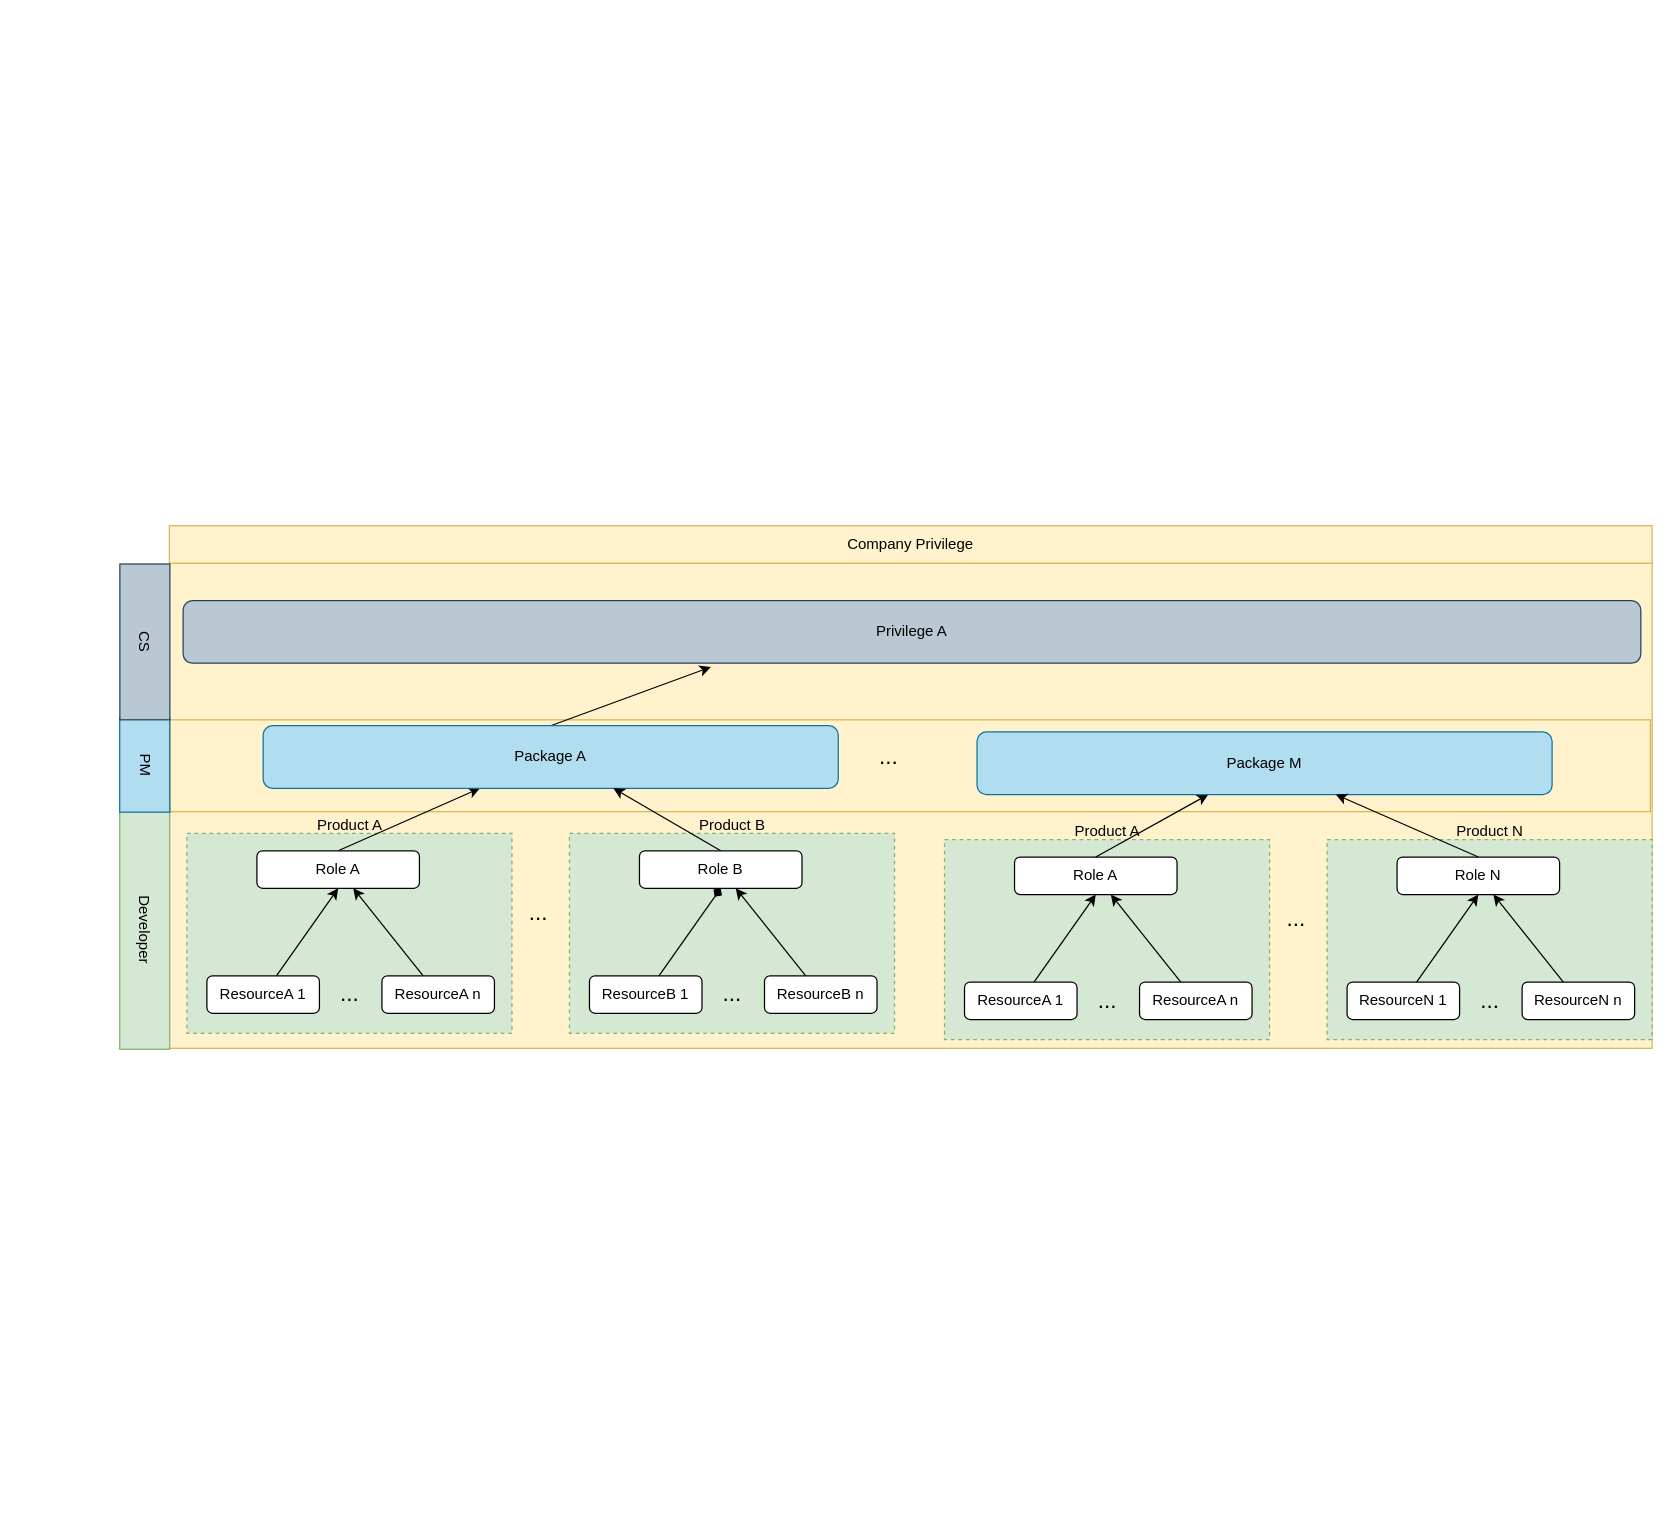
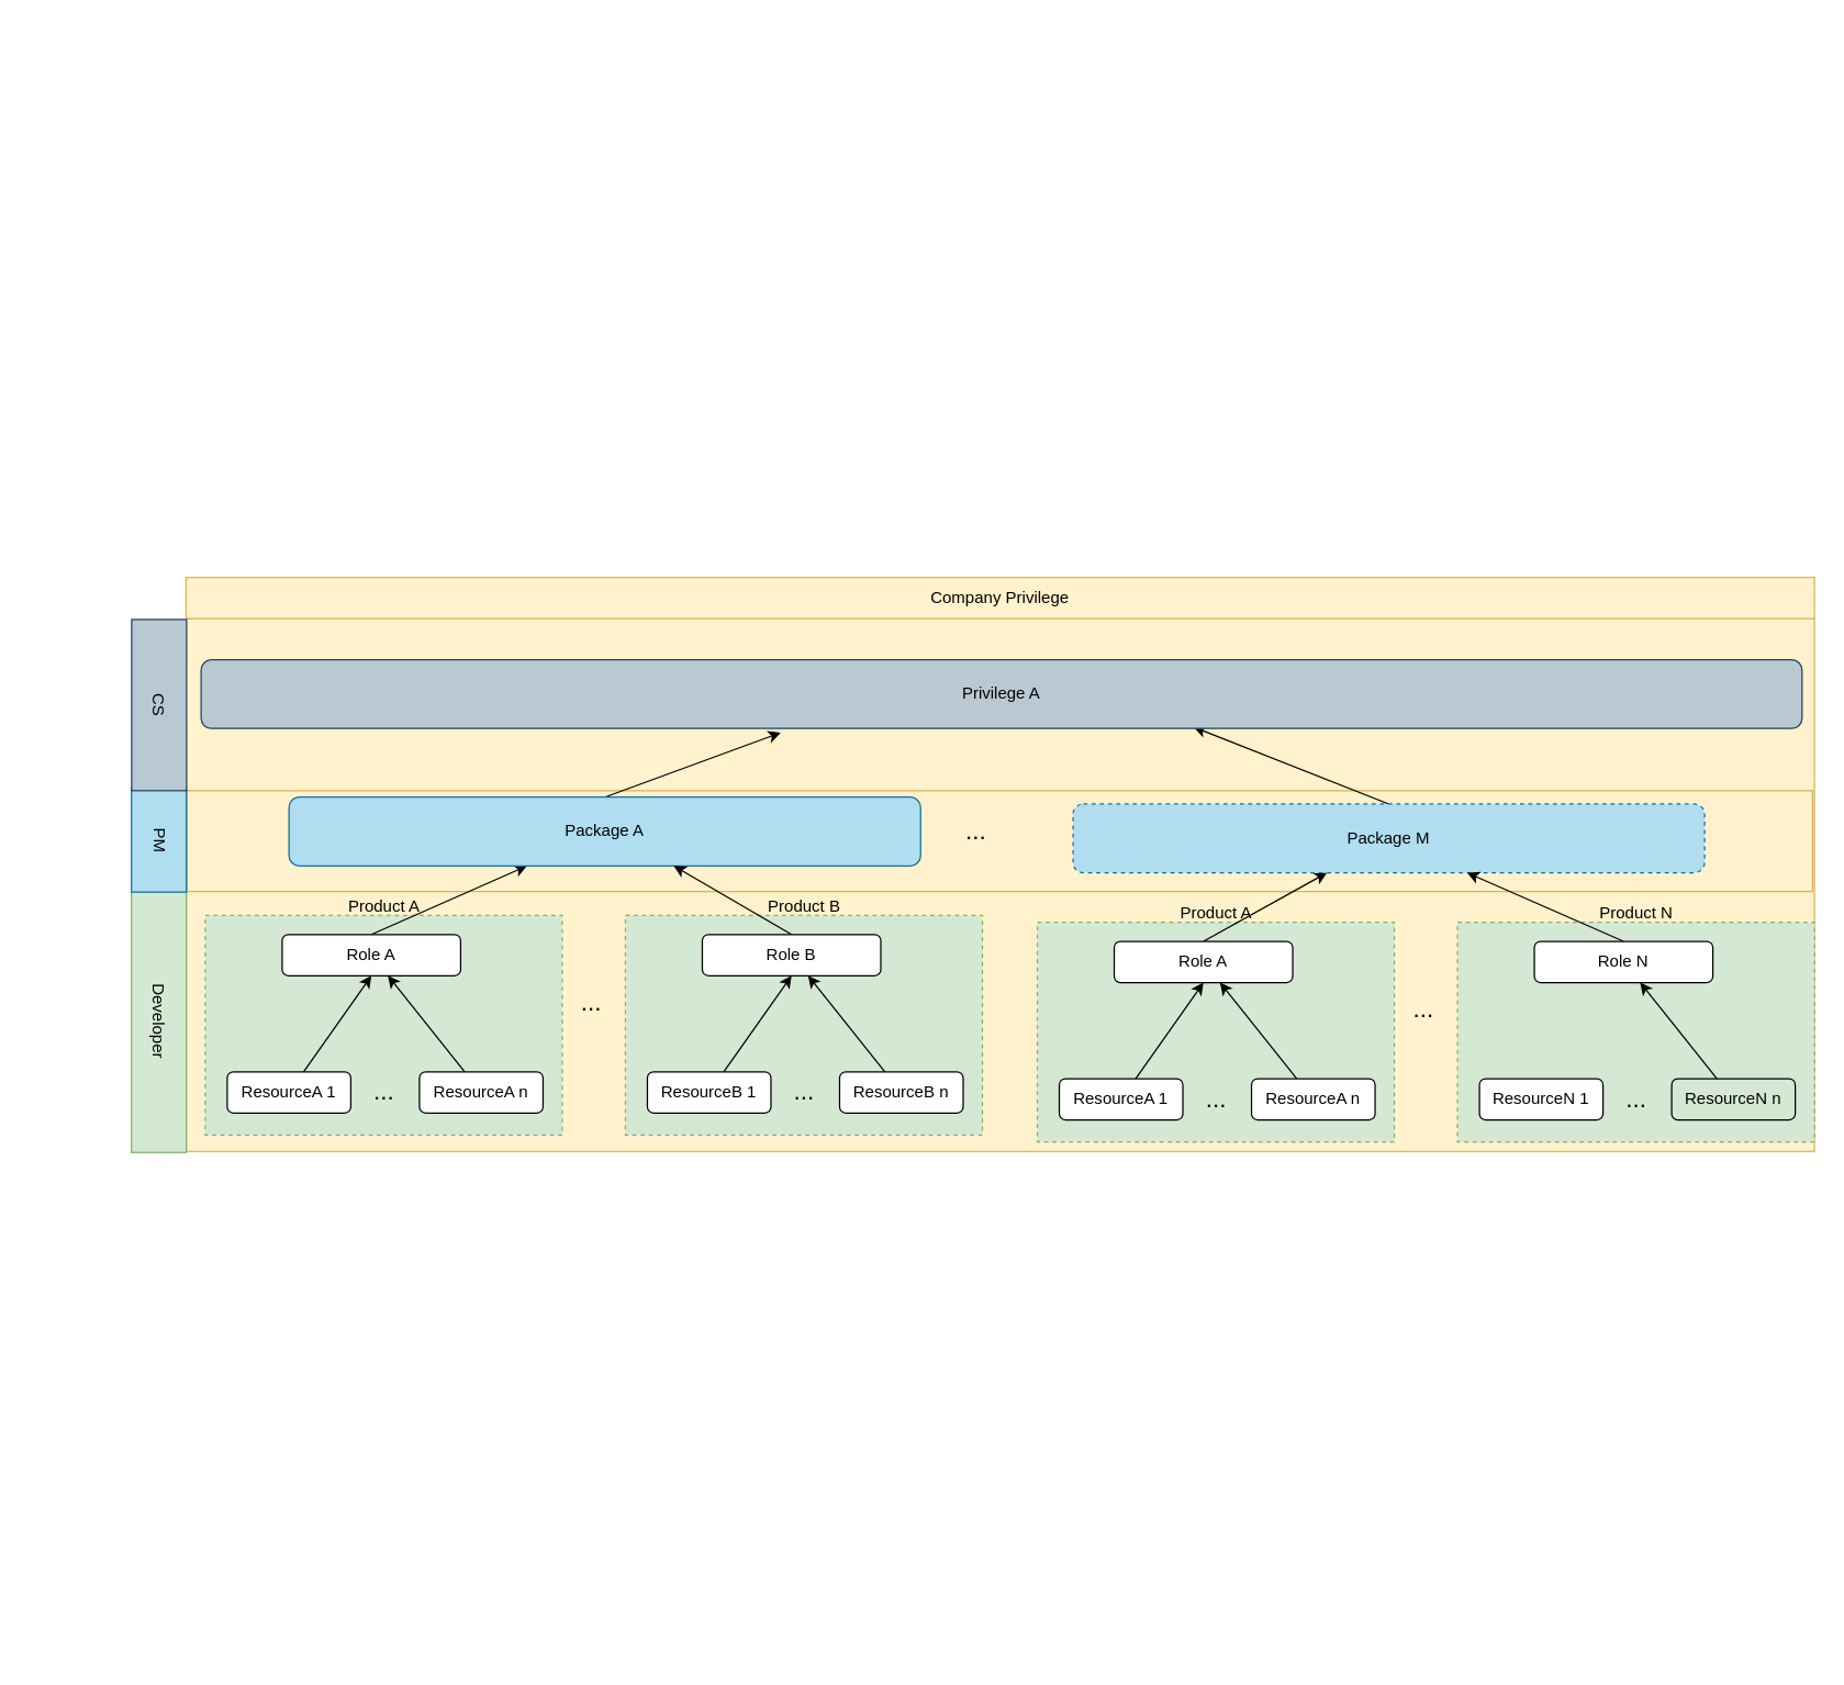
  <mxCell id="0" />
  <mxCell id="1" parent="0" />
  <mxCell id="2" value="" style="rounded=0;whiteSpace=wrap;html=1;fillColor=#fff2cc;strokeColor=#d6b656;" parent="1" vertex="1"><mxGeometry x="135" y="450" width="1186" height="388" as="geometry" /></mxCell>
  <mxCell id="3" value="" style="rounded=0;whiteSpace=wrap;html=1;rotation=90;fillColor=#fff2cc;strokeColor=#d6b656;" parent="1" vertex="1"><mxGeometry x="690.91" y="20" width="73.44" height="1184.03" as="geometry" /></mxCell>
  <mxCell id="4" value="" style="rounded=0;whiteSpace=wrap;html=1;dashed=1;fillColor=#d5e8d4;strokeColor=#82b366;" parent="1" vertex="1"><mxGeometry x="149" y="666" width="260" height="160" as="geometry" /></mxCell>
  <mxCell id="5" style="rounded=0;orthogonalLoop=1;jettySize=auto;html=1;entryX=0.5;entryY=1;entryDx=0;entryDy=0;" parent="1" source="6" target="8" edge="1"><mxGeometry relative="1" as="geometry" /></mxCell>
  <mxCell id="6" value="ResourceA 1" style="rounded=1;whiteSpace=wrap;html=1;" parent="1" vertex="1"><mxGeometry x="165" y="780" width="90" height="30" as="geometry" /></mxCell>
  <mxCell id="7" style="edgeStyle=none;rounded=0;orthogonalLoop=1;jettySize=auto;html=1;exitX=0.5;exitY=0;exitDx=0;exitDy=0;" parent="1" source="8" target="10" edge="1"><mxGeometry relative="1" as="geometry" /></mxCell>
  <mxCell id="8" value="Role A" style="rounded=1;whiteSpace=wrap;html=1;" parent="1" vertex="1"><mxGeometry x="205" y="680" width="130" height="30" as="geometry" /></mxCell>
  <mxCell id="9" style="edgeStyle=none;rounded=0;orthogonalLoop=1;jettySize=auto;html=1;exitX=0.5;exitY=0;exitDx=0;exitDy=0;entryX=0.362;entryY=1.06;entryDx=0;entryDy=0;entryPerimeter=0;" parent="1" source="10" target="47" edge="1"><mxGeometry relative="1" as="geometry" /></mxCell>
  <mxCell id="10" value="Package A" style="rounded=1;whiteSpace=wrap;html=1;fillColor=#b1ddf0;strokeColor=#10739e;" parent="1" vertex="1"><mxGeometry x="210" y="580" width="460" height="50" as="geometry" /></mxCell>
  <mxCell id="11" style="edgeStyle=none;rounded=0;orthogonalLoop=1;jettySize=auto;html=1;" parent="1" source="12" target="8" edge="1"><mxGeometry relative="1" as="geometry" /></mxCell>
  <mxCell id="12" value="ResourceA n" style="rounded=1;whiteSpace=wrap;html=1;" parent="1" vertex="1"><mxGeometry x="305" y="780" width="90" height="30" as="geometry" /></mxCell>
  <mxCell id="13" value="Product A" style="text;html=1;align=center;verticalAlign=middle;resizable=0;points=[];autosize=1;strokeColor=none;" parent="1" vertex="1"><mxGeometry x="244" y="650" width="70" height="20" as="geometry" /></mxCell>
  <mxCell id="14" value="&lt;font style=&quot;font-size: 18px&quot;&gt;...&lt;/font&gt;" style="text;html=1;align=center;verticalAlign=middle;resizable=0;points=[];autosize=1;strokeColor=none;" parent="1" vertex="1"><mxGeometry x="415" y="720" width="30" height="20" as="geometry" /></mxCell>
  <mxCell id="15" value="&lt;font style=&quot;font-size: 18px&quot;&gt;...&lt;/font&gt;" style="text;html=1;align=center;verticalAlign=middle;resizable=0;points=[];autosize=1;strokeColor=none;" parent="1" vertex="1"><mxGeometry x="264" y="785" width="30" height="20" as="geometry" /></mxCell>
  <mxCell id="16" value="" style="rounded=0;whiteSpace=wrap;html=1;dashed=1;fillColor=#d5e8d4;strokeColor=#82b366;" parent="1" vertex="1"><mxGeometry x="455" y="666" width="260" height="160" as="geometry" /></mxCell>
- <mxCell id="17" style="rounded=0;orthogonalLoop=1;jettySize=auto;html=1;entryX=0.5;entryY=1;entryDx=0;entryDy=0;endArrow=diamond;" parent="1" source="18" target="20" edge="1"><mxGeometry relative="1" as="geometry" /></mxCell>
+ <mxCell id="17" style="rounded=0;orthogonalLoop=1;jettySize=auto;html=1;entryX=0.5;entryY=1;entryDx=0;entryDy=0;" parent="1" source="18" target="20" edge="1"><mxGeometry relative="1" as="geometry" /></mxCell>
  <mxCell id="18" value="ResourceB 1" style="rounded=1;whiteSpace=wrap;html=1;" parent="1" vertex="1"><mxGeometry x="471" y="780" width="90" height="30" as="geometry" /></mxCell>
  <mxCell id="19" style="edgeStyle=none;rounded=0;orthogonalLoop=1;jettySize=auto;html=1;exitX=0.5;exitY=0;exitDx=0;exitDy=0;entryX=0.609;entryY=1;entryDx=0;entryDy=0;entryPerimeter=0;" parent="1" source="20" target="10" edge="1"><mxGeometry relative="1" as="geometry" /></mxCell>
  <mxCell id="20" value="Role B" style="rounded=1;whiteSpace=wrap;html=1;" parent="1" vertex="1"><mxGeometry x="511" y="680" width="130" height="30" as="geometry" /></mxCell>
  <mxCell id="21" style="edgeStyle=none;rounded=0;orthogonalLoop=1;jettySize=auto;html=1;" parent="1" source="22" target="20" edge="1"><mxGeometry relative="1" as="geometry" /></mxCell>
  <mxCell id="22" value="ResourceB n" style="rounded=1;whiteSpace=wrap;html=1;" parent="1" vertex="1"><mxGeometry x="611" y="780" width="90" height="30" as="geometry" /></mxCell>
  <mxCell id="23" value="Product B" style="text;html=1;align=center;verticalAlign=middle;resizable=0;points=[];autosize=1;strokeColor=none;" parent="1" vertex="1"><mxGeometry x="550" y="650" width="70" height="20" as="geometry" /></mxCell>
  <mxCell id="24" value="&lt;font style=&quot;font-size: 18px&quot;&gt;...&lt;/font&gt;" style="text;html=1;align=center;verticalAlign=middle;resizable=0;points=[];autosize=1;strokeColor=none;" parent="1" vertex="1"><mxGeometry x="695" y="595" width="30" height="20" as="geometry" /></mxCell>
  <mxCell id="25" value="&lt;font style=&quot;font-size: 18px&quot;&gt;...&lt;/font&gt;" style="text;html=1;align=center;verticalAlign=middle;resizable=0;points=[];autosize=1;strokeColor=none;" parent="1" vertex="1"><mxGeometry x="570" y="785" width="30" height="20" as="geometry" /></mxCell>
  <mxCell id="26" value="" style="rounded=0;whiteSpace=wrap;html=1;dashed=1;fillColor=#d5e8d4;strokeColor=#82b366;" parent="1" vertex="1"><mxGeometry x="755" y="671" width="260" height="160" as="geometry" /></mxCell>
  <mxCell id="27" style="rounded=0;orthogonalLoop=1;jettySize=auto;html=1;entryX=0.5;entryY=1;entryDx=0;entryDy=0;" parent="1" source="28" target="30" edge="1"><mxGeometry relative="1" as="geometry" /></mxCell>
  <mxCell id="28" value="ResourceA 1" style="rounded=1;whiteSpace=wrap;html=1;" parent="1" vertex="1"><mxGeometry x="771" y="785" width="90" height="30" as="geometry" /></mxCell>
  <mxCell id="29" style="edgeStyle=none;rounded=0;orthogonalLoop=1;jettySize=auto;html=1;exitX=0.5;exitY=0;exitDx=0;exitDy=0;" parent="1" source="30" target="32" edge="1"><mxGeometry relative="1" as="geometry" /></mxCell>
  <mxCell id="30" value="Role A" style="rounded=1;whiteSpace=wrap;html=1;" parent="1" vertex="1"><mxGeometry x="811" y="685" width="130" height="30" as="geometry" /></mxCell>
- <mxCell id="32" value="Package M" style="rounded=1;whiteSpace=wrap;html=1;fillColor=#b1ddf0;strokeColor=#10739e;" parent="1" vertex="1"><mxGeometry x="781" y="585" width="460" height="50" as="geometry" /></mxCell>
+ <mxCell id="31" style="edgeStyle=none;rounded=0;orthogonalLoop=1;jettySize=auto;html=1;exitX=0.5;exitY=0;exitDx=0;exitDy=0;entryX=0.62;entryY=0.98;entryDx=0;entryDy=0;entryPerimeter=0;" parent="1" source="32" target="47" edge="1"><mxGeometry relative="1" as="geometry" /></mxCell>
+ <mxCell id="32" value="Package M" style="rounded=1;whiteSpace=wrap;html=1;fillColor=#b1ddf0;strokeColor=#10739e;dashed=1;" parent="1" vertex="1"><mxGeometry x="781" y="585" width="460" height="50" as="geometry" /></mxCell>
  <mxCell id="33" style="edgeStyle=none;rounded=0;orthogonalLoop=1;jettySize=auto;html=1;" parent="1" source="34" target="30" edge="1"><mxGeometry relative="1" as="geometry" /></mxCell>
  <mxCell id="34" value="ResourceA n" style="rounded=1;whiteSpace=wrap;html=1;" parent="1" vertex="1"><mxGeometry x="911" y="785" width="90" height="30" as="geometry" /></mxCell>
  <mxCell id="35" value="Product A" style="text;html=1;align=center;verticalAlign=middle;resizable=0;points=[];autosize=1;strokeColor=none;" parent="1" vertex="1"><mxGeometry x="850" y="655" width="70" height="20" as="geometry" /></mxCell>
  <mxCell id="36" value="&lt;font style=&quot;font-size: 18px&quot;&gt;...&lt;/font&gt;" style="text;html=1;align=center;verticalAlign=middle;resizable=0;points=[];autosize=1;strokeColor=none;" parent="1" vertex="1"><mxGeometry x="1021" y="725" width="30" height="20" as="geometry" /></mxCell>
  <mxCell id="37" value="&lt;font style=&quot;font-size: 18px&quot;&gt;...&lt;/font&gt;" style="text;html=1;align=center;verticalAlign=middle;resizable=0;points=[];autosize=1;strokeColor=none;" parent="1" vertex="1"><mxGeometry x="870" y="790" width="30" height="20" as="geometry" /></mxCell>
  <mxCell id="38" value="" style="rounded=0;whiteSpace=wrap;html=1;dashed=1;fillColor=#d5e8d4;strokeColor=#82b366;" parent="1" vertex="1"><mxGeometry x="1061" y="671" width="260" height="160" as="geometry" /></mxCell>
- <mxCell id="39" style="rounded=0;orthogonalLoop=1;jettySize=auto;html=1;entryX=0.5;entryY=1;entryDx=0;entryDy=0;" parent="1" source="40" target="42" edge="1"><mxGeometry relative="1" as="geometry" /></mxCell>
  <mxCell id="40" value="ResourceN 1" style="rounded=1;whiteSpace=wrap;html=1;" parent="1" vertex="1"><mxGeometry x="1077" y="785" width="90" height="30" as="geometry" /></mxCell>
  <mxCell id="41" style="edgeStyle=none;rounded=0;orthogonalLoop=1;jettySize=auto;html=1;exitX=0.5;exitY=0;exitDx=0;exitDy=0;" parent="1" source="42" target="32" edge="1"><mxGeometry relative="1" as="geometry" /></mxCell>
  <mxCell id="42" value="Role N" style="rounded=1;whiteSpace=wrap;html=1;" parent="1" vertex="1"><mxGeometry x="1117" y="685" width="130" height="30" as="geometry" /></mxCell>
  <mxCell id="43" style="edgeStyle=none;rounded=0;orthogonalLoop=1;jettySize=auto;html=1;" parent="1" source="44" target="42" edge="1"><mxGeometry relative="1" as="geometry" /></mxCell>
- <mxCell id="44" value="ResourceN n" style="rounded=1;whiteSpace=wrap;html=1;" parent="1" vertex="1"><mxGeometry x="1217" y="785" width="90" height="30" as="geometry" /></mxCell>
+ <mxCell id="44" value="ResourceN n" style="rounded=1;whiteSpace=wrap;html=1;fillColor=#d5e8d4;" parent="1" vertex="1"><mxGeometry x="1217" y="785" width="90" height="30" as="geometry" /></mxCell>
  <mxCell id="45" value="Product N" style="text;html=1;align=center;verticalAlign=middle;resizable=0;points=[];autosize=1;strokeColor=none;" parent="1" vertex="1"><mxGeometry x="1156" y="655" width="70" height="20" as="geometry" /></mxCell>
  <mxCell id="46" value="&lt;font style=&quot;font-size: 18px&quot;&gt;...&lt;/font&gt;" style="text;html=1;align=center;verticalAlign=middle;resizable=0;points=[];autosize=1;strokeColor=none;" parent="1" vertex="1"><mxGeometry x="1176" y="790" width="30" height="20" as="geometry" /></mxCell>
  <mxCell id="47" value="Privilege A" style="rounded=1;whiteSpace=wrap;html=1;fillColor=#bac8d3;strokeColor=#23445d;" parent="1" vertex="1"><mxGeometry x="145.97" y="480" width="1166" height="50" as="geometry" /></mxCell>
  <mxCell id="48" value="Developer" style="rounded=0;whiteSpace=wrap;html=1;rotation=90;fillColor=#d5e8d4;strokeColor=#82b366;" parent="1" vertex="1"><mxGeometry x="20.13" y="723.63" width="190.25" height="40" as="geometry" /></mxCell>
  <mxCell id="49" style="edgeStyle=none;rounded=0;orthogonalLoop=1;jettySize=auto;html=1;exitX=0.5;exitY=0;exitDx=0;exitDy=0;" parent="1" source="2" target="2" edge="1"><mxGeometry relative="1" as="geometry" /></mxCell>
  <mxCell id="50" value="Company Privilege" style="rounded=0;whiteSpace=wrap;html=1;fillColor=#fff2cc;strokeColor=#d6b656;" parent="1" vertex="1"><mxGeometry x="135" y="420" width="1186" height="30" as="geometry" /></mxCell>
  <mxCell id="51" value="PM" style="rounded=0;whiteSpace=wrap;html=1;rotation=90;fillColor=#b1ddf0;strokeColor=#10739e;" parent="1" vertex="1"><mxGeometry x="77.53" y="591.41" width="75.44" height="40" as="geometry" /></mxCell>
  <mxCell id="52" value="CS" style="rounded=0;whiteSpace=wrap;html=1;rotation=90;fillColor=#bac8d3;strokeColor=#23445d;" parent="1" vertex="1"><mxGeometry x="53.07" y="492.94" width="124.62" height="40" as="geometry" /></mxCell>
